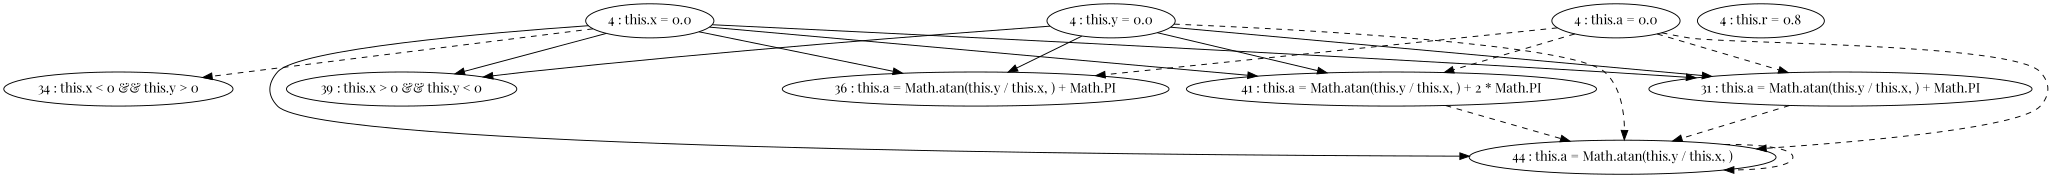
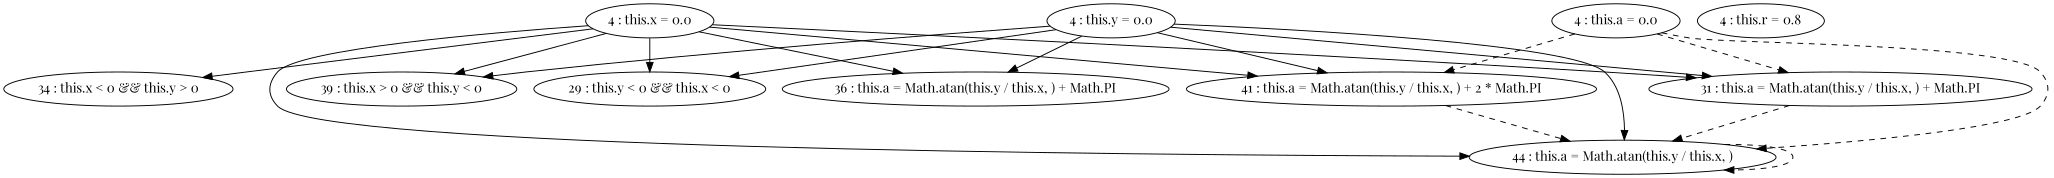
  digraph {
    fontname="Playfair Display"
    node [fontname="Playfair Display"]
    edge [fontname="Playfair Display"]
    "4 : this.x = 0.0"
+   "29 : this.y < 0 && this.x < 0"
    "44 : this.a = Math.atan(this.y / this.x, )"
    "36 : this.a = Math.atan(this.y / this.x, ) + Math.PI"
    "41 : this.a = Math.atan(this.y / this.x, ) + 2 * Math.PI"
    "39 : this.x > 0 && this.y < 0"
    "34 : this.x < 0 && this.y > 0"
    "31 : this.a = Math.atan(this.y / this.x, ) + Math.PI"
    "4 : this.y = 0.0"
    n10 [label="4 : this.r = 0.8"]
    "4 : this.a = 0.0"
+   "4 : this.x = 0.0" -> "29 : this.y < 0 && this.x < 0"
    "4 : this.x = 0.0" -> "44 : this.a = Math.atan(this.y / this.x, )"
    "4 : this.x = 0.0" -> "36 : this.a = Math.atan(this.y / this.x, ) + Math.PI"
    "4 : this.x = 0.0" -> "41 : this.a = Math.atan(this.y / this.x, ) + 2 * Math.PI"
    "4 : this.x = 0.0" -> "39 : this.x > 0 && this.y < 0"
-   "4 : this.x = 0.0" -> "34 : this.x < 0 && this.y > 0" [style=dashed]
+   "4 : this.x = 0.0" -> "34 : this.x < 0 && this.y > 0"
    "4 : this.x = 0.0" -> "31 : this.a = Math.atan(this.y / this.x, ) + Math.PI"
    "44 : this.a = Math.atan(this.y / this.x, )" -> "44 : this.a = Math.atan(this.y / this.x, )" [style=dashed]
    "41 : this.a = Math.atan(this.y / this.x, ) + 2 * Math.PI" -> "44 : this.a = Math.atan(this.y / this.x, )" [style=dashed]
    "31 : this.a = Math.atan(this.y / this.x, ) + Math.PI" -> "44 : this.a = Math.atan(this.y / this.x, )" [style=dashed]
-   "4 : this.y = 0.0" -> "44 : this.a = Math.atan(this.y / this.x, )" [style=dashed]
+   "4 : this.y = 0.0" -> "29 : this.y < 0 && this.x < 0"
+   "4 : this.y = 0.0" -> "44 : this.a = Math.atan(this.y / this.x, )"
    "4 : this.y = 0.0" -> "36 : this.a = Math.atan(this.y / this.x, ) + Math.PI"
    "4 : this.y = 0.0" -> "41 : this.a = Math.atan(this.y / this.x, ) + 2 * Math.PI"
    "4 : this.y = 0.0" -> "39 : this.x > 0 && this.y < 0"
    "4 : this.y = 0.0" -> "31 : this.a = Math.atan(this.y / this.x, ) + Math.PI"
    "4 : this.a = 0.0" -> "44 : this.a = Math.atan(this.y / this.x, )" [style=dashed]
-   "4 : this.a = 0.0" -> "36 : this.a = Math.atan(this.y / this.x, ) + Math.PI" [style=dashed]
    "4 : this.a = 0.0" -> "41 : this.a = Math.atan(this.y / this.x, ) + 2 * Math.PI" [style=dashed]
    "4 : this.a = 0.0" -> "31 : this.a = Math.atan(this.y / this.x, ) + Math.PI" [style=dashed]
  }
